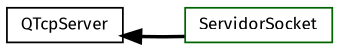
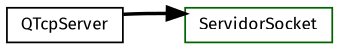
  digraph {
    rankdir=LR
    fontname="Fira Sans"
    node [fillcolor=white fontname="Fira Sans" fontsize=10 shape=record style=filled]
    n1 [color=black height=0.2 label=QTcpServer width=0.4]
    n2 [color=darkgreen height=0.2 label=ServidorSocket width=0.4]
-   n1 -> n2 [color=black dir=back fontname="Fira Sans" fontsize=10 labelfontname=Helvetica labelfontsize=10 style=bold]
+   n2 -> n1 [color=black dir=back fontname="Fira Sans" fontsize=10 labelfontname=Helvetica labelfontsize=10 style=bold]
  }
